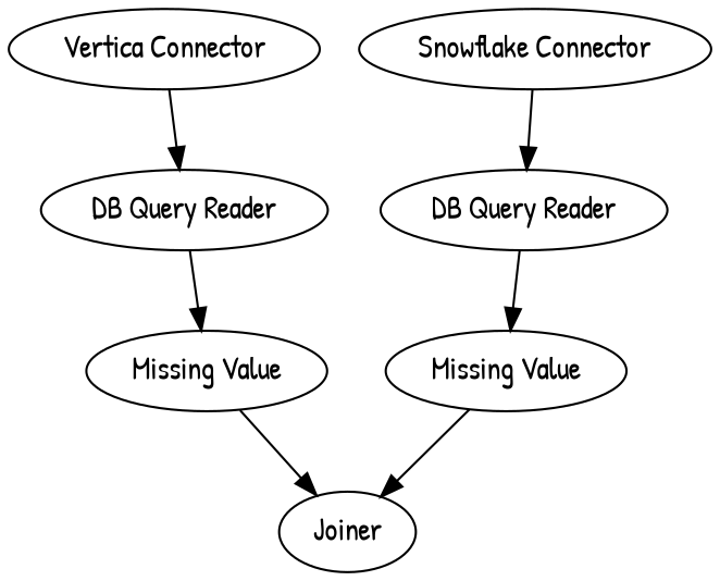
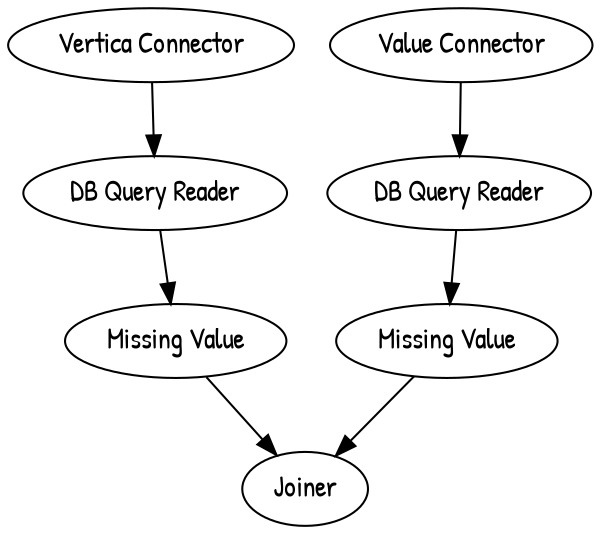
  digraph {
    rankdir=TB
    fontname="Patrick Hand"
    node [fontname="Patrick Hand"]
    edge [fontname="Patrick Hand"]
    n1 [label="Vertica Connector"]
    n2 [label="DB Query Reader"]
    n3 [label="Missing Value"]
    n4 [label=Joiner]
-   n5 [label="Snowflake Connector"]
+   n5 [label="Value Connector"]
    n6 [label="DB Query Reader"]
    n7 [label="Missing Value"]
    n1 -> n2
    n2 -> n3
    n3 -> n4
    n5 -> n6
    n6 -> n7
    n7 -> n4
  }
